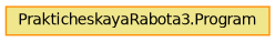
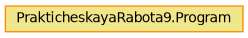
  digraph {
    rankdir=LR
-   n1 [color=darkorange fillcolor=khaki fontname=Helvetica fontsize=10 height=0.2 label="PrakticheskayaRabota3.Program" shape=record style=filled width=0.4]
+   n1 [color=darkorange fillcolor=khaki fontname=Helvetica fontsize=10 height=0.2 label="PrakticheskayaRabota9.Program" shape=record style=filled width=0.4]
  }
